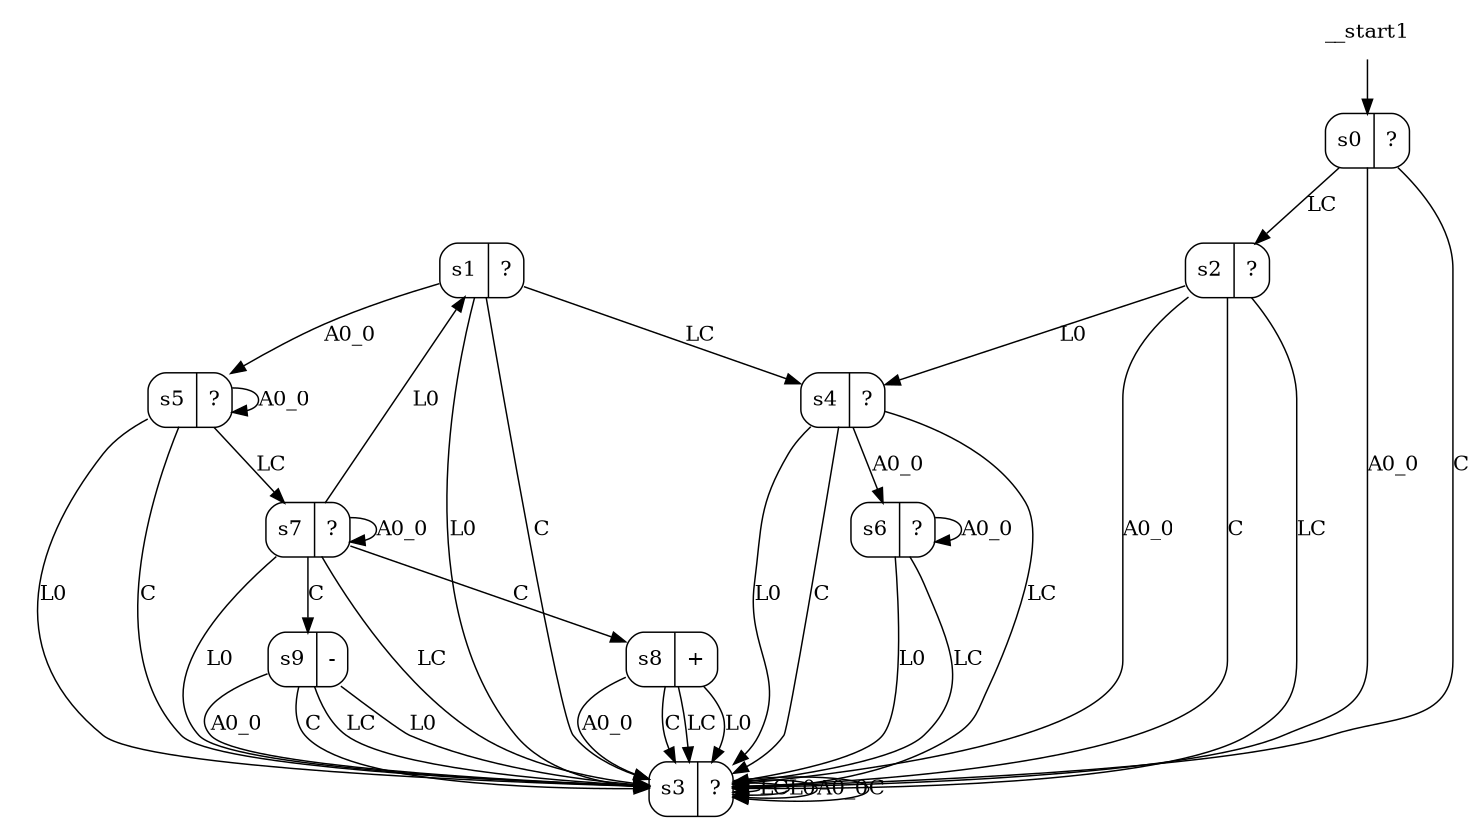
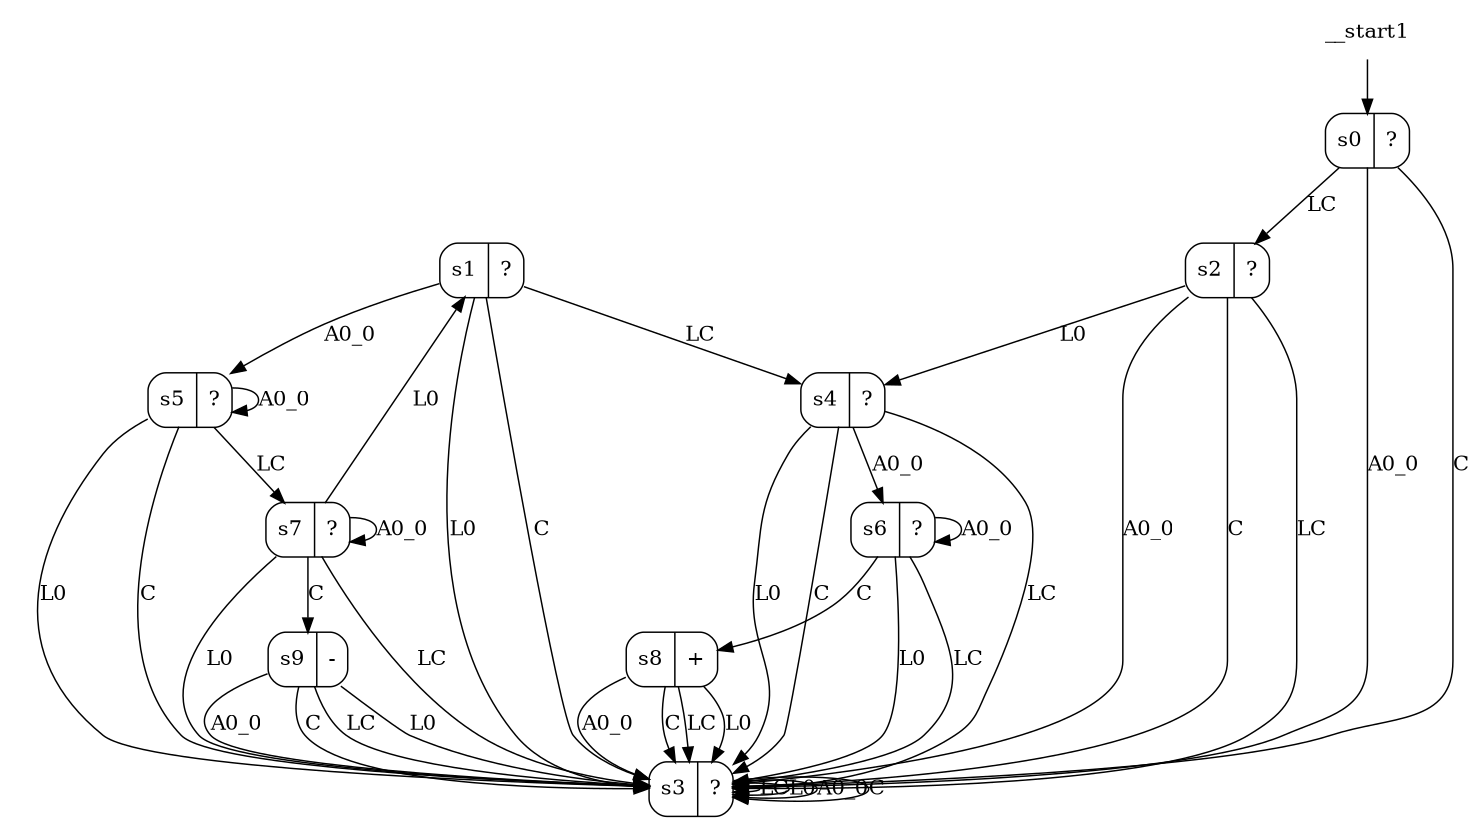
  digraph {
    node [shape=record style=rounded]
    n1 [label="s0|?"]
    n2 [label="s2|?"]
    n3 [label="s3|?"]
    n4 [label="s1|?"]
    n5 [label="s4|?"]
    n6 [label="s5|?"]
    n7 [label="s6|?"]
    n8 [label="s7|?"]
    n9 [label="s8|+"]
    n10 [label="s9|-"]
    n11 [label=__start1 shape=none style=""]
    n1 -> n2 [label=LC]
    n1 -> n3 [label=A0_0]
    n1 -> n3 [label=C]
    n2 -> n3 [label=LC]
    n2 -> n3 [label=A0_0]
    n2 -> n3 [label=C]
    n2 -> n5 [label=L0]
    n3 -> n3 [label=LC]
    n3 -> n3 [label=L0]
    n3 -> n3 [label=A0_0]
    n3 -> n3 [label=C]
    n4 -> n3 [label=L0]
    n4 -> n3 [label=C]
    n4 -> n5 [label=LC]
    n4 -> n6 [label=A0_0]
    n5 -> n3 [label=LC]
    n5 -> n3 [label=L0]
    n5 -> n3 [label=C]
    n5 -> n7 [label=A0_0]
    n6 -> n3 [label=L0]
    n6 -> n3 [label=C]
    n6 -> n6 [label=A0_0]
    n6 -> n8 [label=LC]
    n7 -> n3 [label=LC]
    n7 -> n3 [label=L0]
    n7 -> n7 [label=A0_0]
-   n8 -> n9 [label=C]
+   n7 -> n9 [label=C]
    n8 -> n3 [label=LC]
    n8 -> n3 [label=L0]
    n8 -> n4 [label=L0]
    n8 -> n8 [label=A0_0]
    n8 -> n10 [label=C]
    n9 -> n3 [label=LC]
    n9 -> n3 [label=L0]
    n9 -> n3 [label=A0_0]
    n9 -> n3 [label=C]
    n10 -> n3 [label=LC]
    n10 -> n3 [label=L0]
    n10 -> n3 [label=A0_0]
    n10 -> n3 [label=C]
    n11 -> n1
  }
